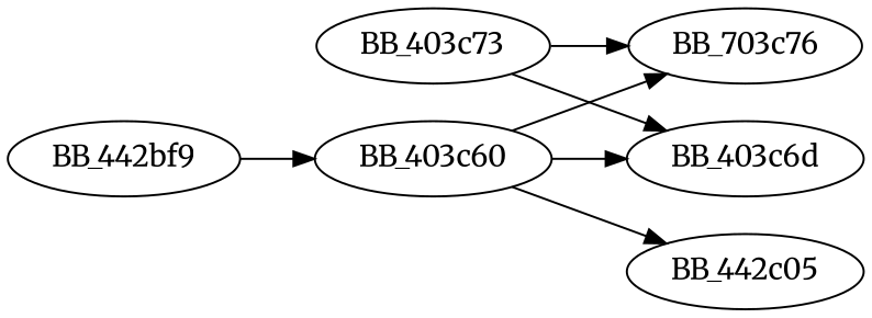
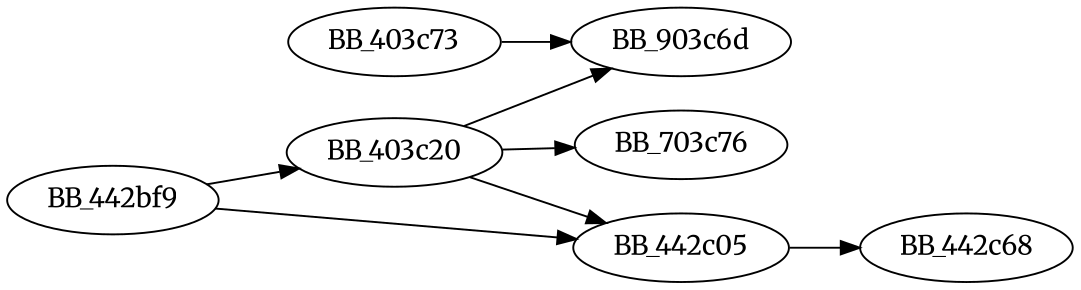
  digraph {
    fontname=Merriweather
    rankdir=LR
    node [fontname=Merriweather]
    edge [fontname=Merriweather]
-   BB_403c60
-   BB_403c6d
+   BB_403c60 [label=BB_403c20]
+   BB_403c6d [label=BB_903c6d]
    n3 [label=BB_703c76]
    BB_442c05
    BB_403c73
    BB_442bf9
+   BB_442c68
    BB_403c60 -> BB_403c6d
    BB_403c60 -> n3
    BB_403c60 -> BB_442c05
+   BB_442c05 -> BB_442c68
    BB_403c73 -> BB_403c6d
-   BB_403c73 -> n3
    BB_442bf9 -> BB_403c60
+   BB_442bf9 -> BB_442c05
  }
